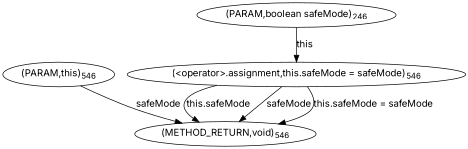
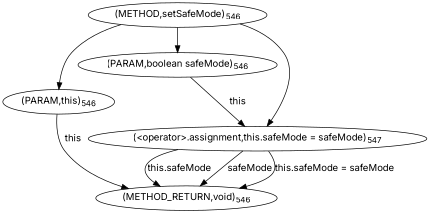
  digraph {
    fontname=Inter
    node [fontname=Inter]
    edge [fontname=Inter]
+   n1 [label=<(METHOD,setSafeMode)<SUB>546</SUB>>]
    n2 [label=<(PARAM,this)<SUB>546</SUB>>]
-   n3 [label=<(PARAM,boolean safeMode)<SUB>246</SUB>>]
-   n4 [label=<(&lt;operator&gt;.assignment,this.safeMode = safeMode)<SUB>546</SUB>>]
+   n3 [label=<(PARAM,boolean safeMode)<SUB>546</SUB>>]
+   n4 [label=<(&lt;operator&gt;.assignment,this.safeMode = safeMode)<SUB>547</SUB>>]
    n5 [label=<(METHOD_RETURN,void)<SUB>546</SUB>>]
-   n2 -> n5 [label=safeMode]
+   n1 -> n2
+   n1 -> n3
+   n1 -> n4
+   n2 -> n5 [label=this]
    n3 -> n4 [label=this]
    n4 -> n5 [label="this.safeMode"]
    n4 -> n5 [label=safeMode]
    n4 -> n5 [label="this.safeMode = safeMode"]
  }
